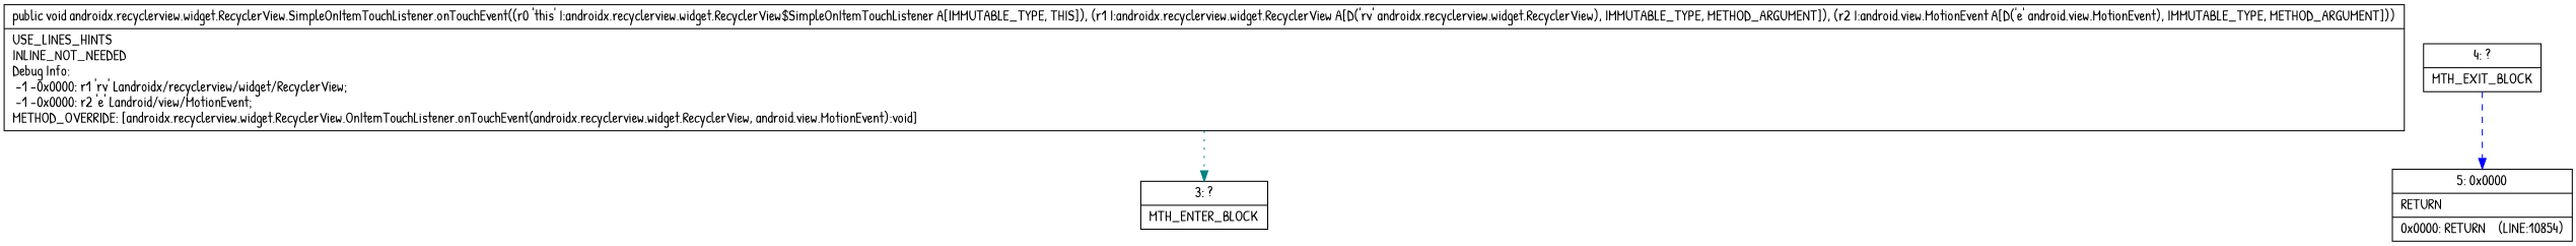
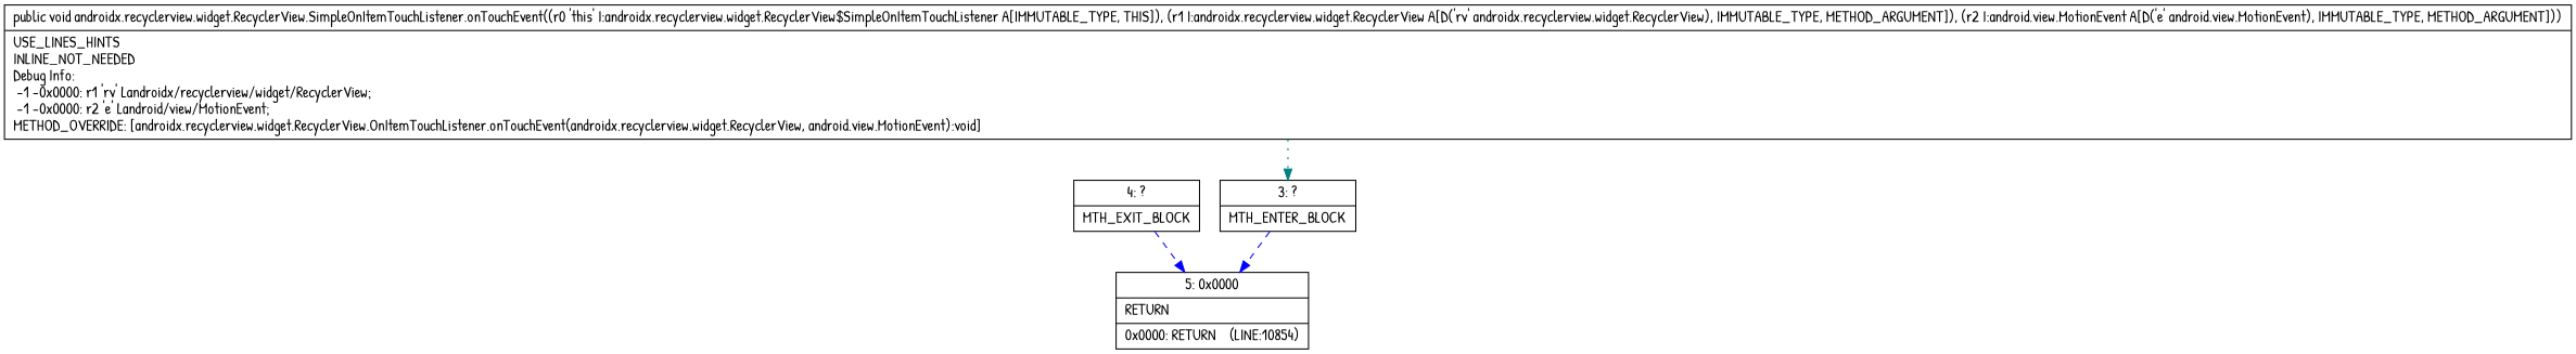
  digraph {
    fontname="Patrick Hand"
    node [fontname="Patrick Hand" shape=record]
    edge [color=blue fontname="Patrick Hand" style=dashed]
    n1 [label="{3\:\ ?|MTH_ENTER_BLOCK\l}"]
    n2 [label="{5\:\ 0x0000|RETURN\l|0x0000: RETURN    (LINE:10854)\l}"]
    n3 [label="{4\:\ ?|MTH_EXIT_BLOCK\l}"]
    n4 [label="{public void androidx.recyclerview.widget.RecyclerView.SimpleOnItemTouchListener.onTouchEvent((r0 'this' I:androidx.recyclerview.widget.RecyclerView$SimpleOnItemTouchListener A[IMMUTABLE_TYPE, THIS]), (r1 I:androidx.recyclerview.widget.RecyclerView A[D('rv' androidx.recyclerview.widget.RecyclerView), IMMUTABLE_TYPE, METHOD_ARGUMENT]), (r2 I:android.view.MotionEvent A[D('e' android.view.MotionEvent), IMMUTABLE_TYPE, METHOD_ARGUMENT]))  | USE_LINES_HINTS\lINLINE_NOT_NEEDED\lDebug Info:\l  \-1 \-0x0000: r1 'rv' Landroidx\/recyclerview\/widget\/RecyclerView;\l  \-1 \-0x0000: r2 'e' Landroid\/view\/MotionEvent;\lMETHOD_OVERRIDE: [androidx.recyclerview.widget.RecyclerView.OnItemTouchListener.onTouchEvent(androidx.recyclerview.widget.RecyclerView, android.view.MotionEvent):void]\l}"]
+   n1 -> n2
    n3 -> n2
    n4 -> n1 [color=teal style=dotted]
  }
